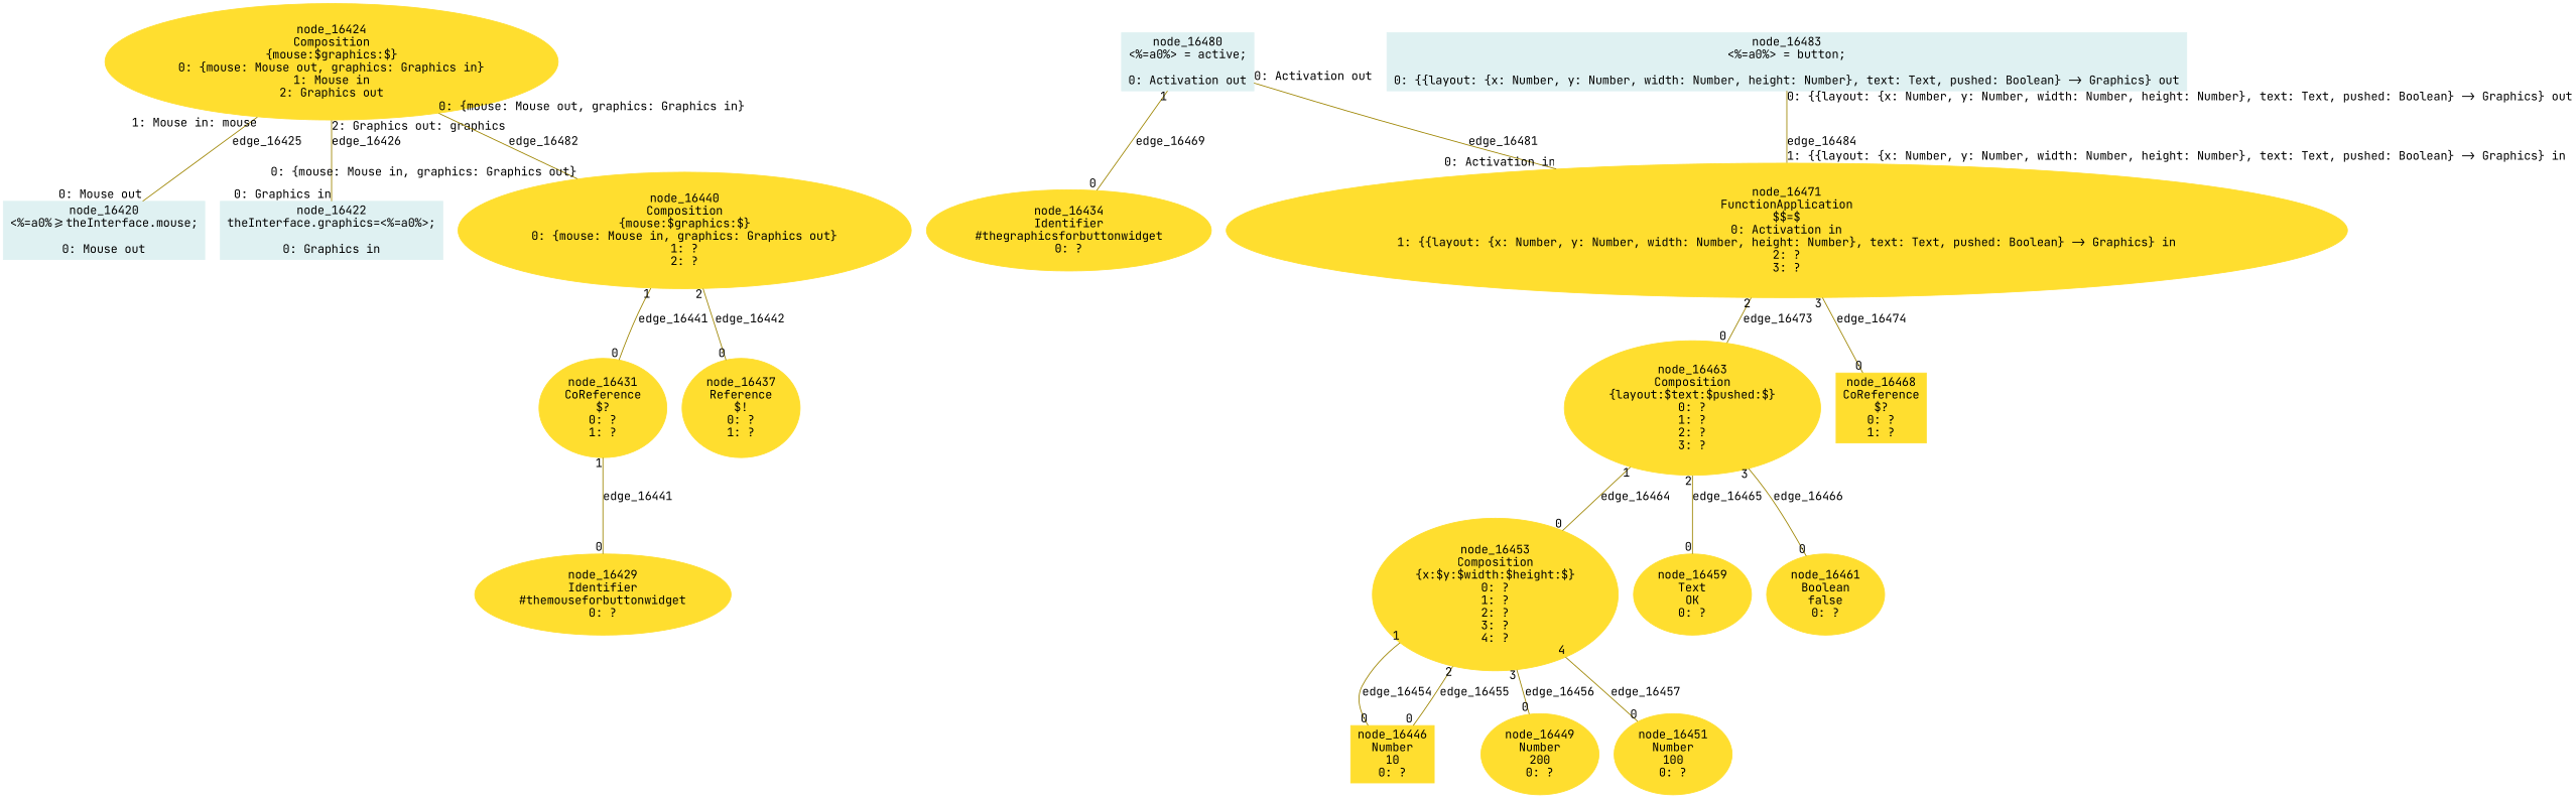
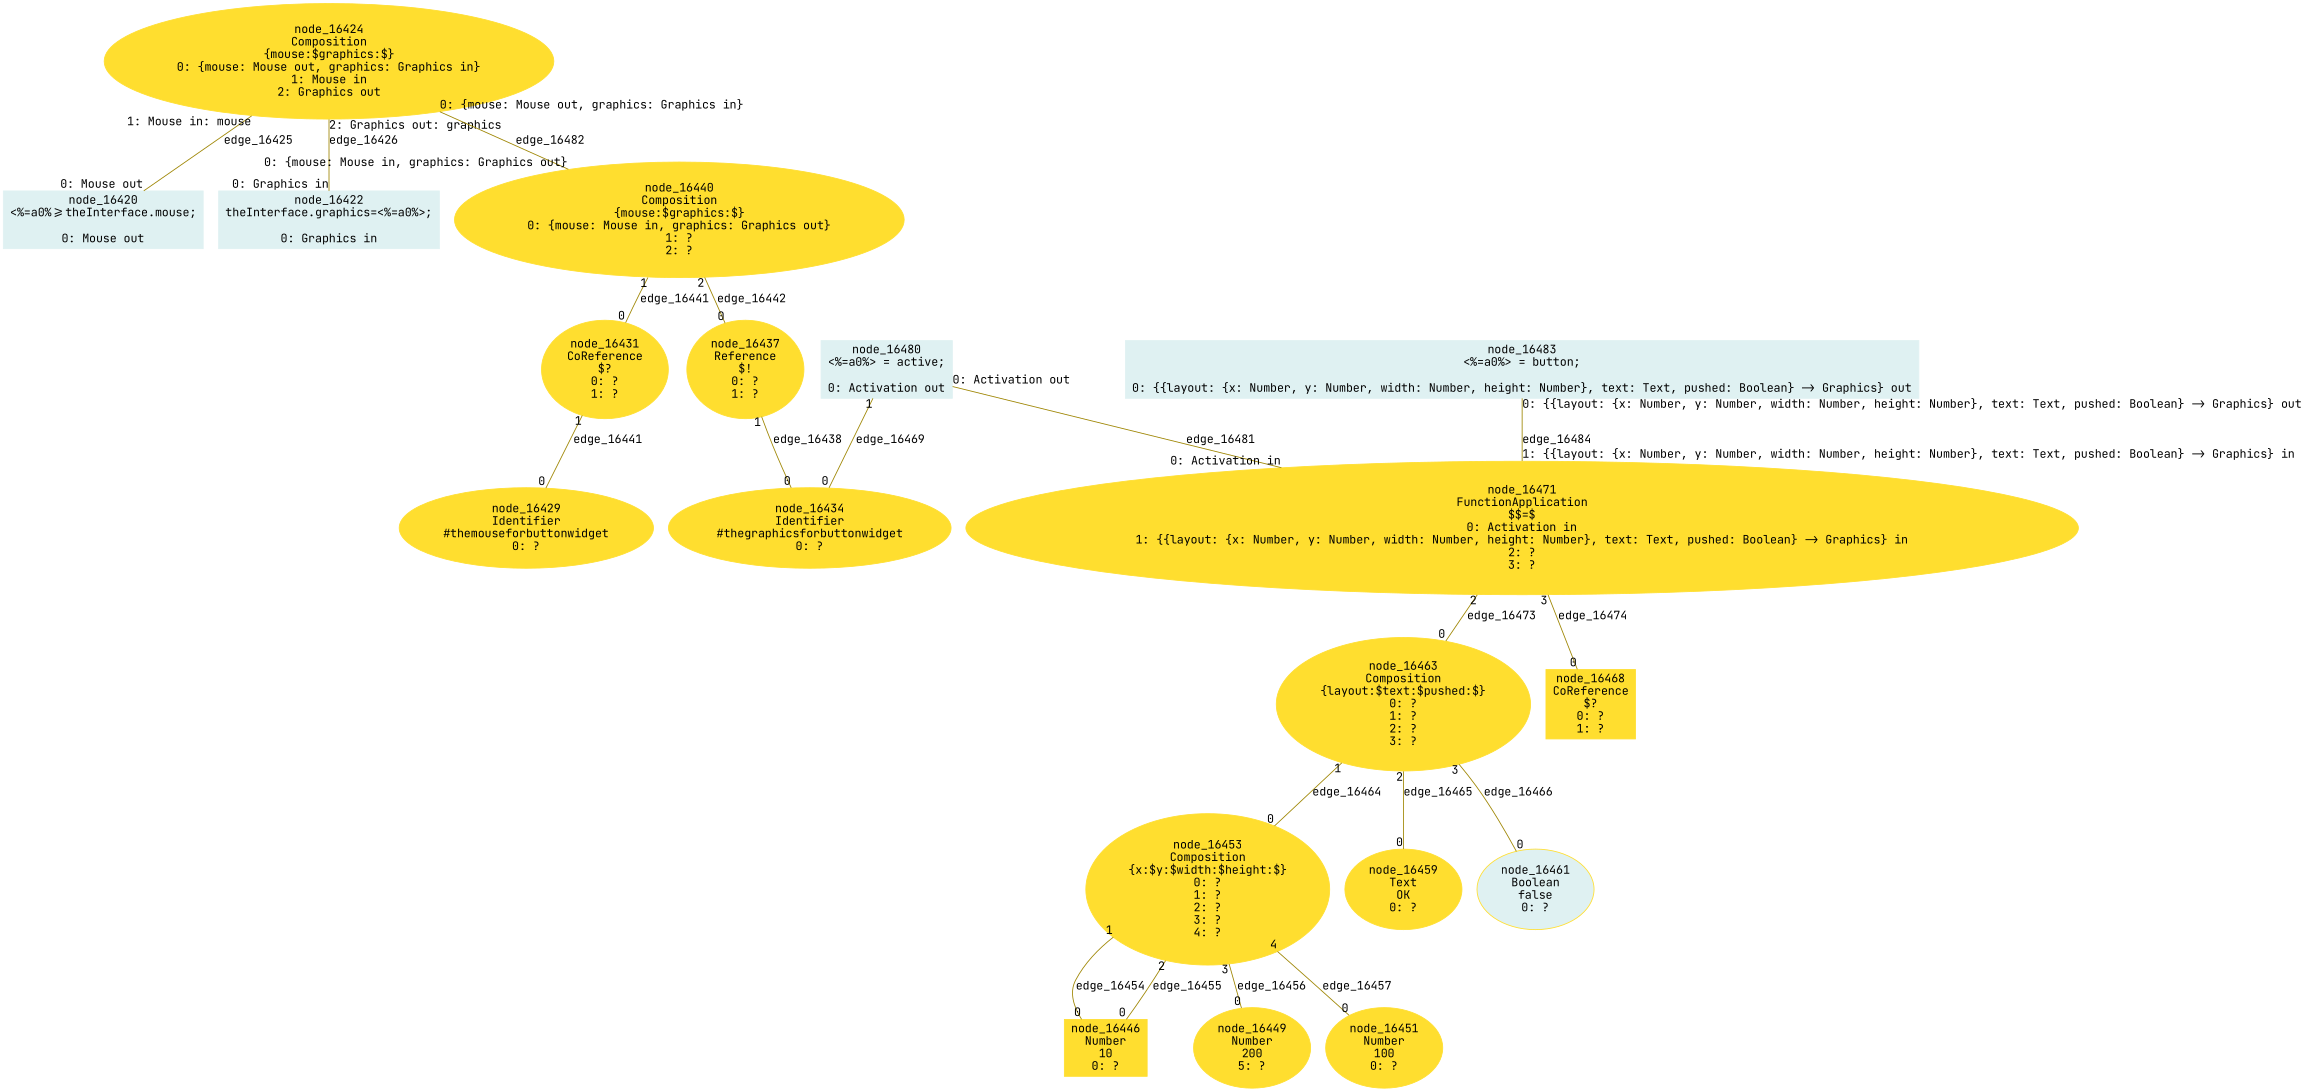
  digraph {
    fontname="JetBrains Mono"
    node [color="#ffde2f" fontname="JetBrains Mono" shape=ellipse style=filled]
    edge [arrowHead=none arrowsize=1 color="#9d8400" dir=none fontname="JetBrains Mono" headlabel=0 taillabel=1]
    n1 [color="#dff1f2" label="node_16420\n<%=a0%>=theInterface.mouse;\n\n0: Mouse out" shape=box]
    n2 [color="#dff1f2" label="node_16422\ntheInterface.graphics=<%=a0%>;\n\n0: Graphics in" shape=box]
    n3 [label="node_16424\nComposition\n{mouse:$graphics:$}\n0: {mouse: Mouse out, graphics: Graphics in}\n1: Mouse in\n2: Graphics out"]
    n4 [label="node_16440\nComposition\n{mouse:$graphics:$}\n0: {mouse: Mouse in, graphics: Graphics out}\n1: ?\n2: ?"]
    n5 [label="node_16431\nCoReference\n$?\n0: ?\n1: ?"]
    n6 [label="node_16437\nReference\n$!\n0: ?\n1: ?"]
    n7 [label="node_16429\nIdentifier\n#themouseforbuttonwidget\n0: ?"]
    n8 [label="node_16434\nIdentifier\n#thegraphicsforbuttonwidget\n0: ?"]
    n9 [label="node_16446\nNumber\n10\n0: ?" shape=box]
-   n10 [label="node_16449\nNumber\n200\n0: ?"]
+   n10 [label="node_16449\nNumber\n200\n5: ?"]
    n11 [label="node_16451\nNumber\n100\n0: ?"]
    n12 [label="node_16453\nComposition\n{x:$y:$width:$height:$}\n0: ?\n1: ?\n2: ?\n3: ?\n4: ?"]
    n13 [label="node_16459\nText\nOK\n0: ?"]
-   n14 [label="node_16461\nBoolean\nfalse\n0: ?"]
+   n14 [label="node_16461\nBoolean\nfalse\n0: ?" fillcolor="#dff1f2"]
    n15 [label="node_16463\nComposition\n{layout:$text:$pushed:$}\n0: ?\n1: ?\n2: ?\n3: ?"]
    n16 [label="node_16468\nCoReference\n$?\n0: ?\n1: ?" shape=box]
    n17 [label="node_16471\nFunctionApplication\n$$=$\n0: Activation in\n1: {{layout: {x: Number, y: Number, width: Number, height: Number}, text: Text, pushed: Boolean} -> Graphics} in\n2: ?\n3: ?"]
    n18 [color="#dff1f2" label="node_16480\n<%=a0%> = active;\n\n0: Activation out" shape=box]
    n19 [color="#dff1f2" label="node_16483\n<%=a0%> = button;\n\n0: {{layout: {x: Number, y: Number, width: Number, height: Number}, text: Text, pushed: Boolean} -> Graphics} out" shape=box]
    n3 -> n1 [headlabel="0: Mouse out" label=edge_16425 taillabel="1: Mouse in: mouse"]
    n3 -> n2 [headlabel="0: Graphics in" label=edge_16426 taillabel="2: Graphics out: graphics"]
    n3 -> n4 [headlabel="0: {mouse: Mouse in, graphics: Graphics out}" label=edge_16482 taillabel="0: {mouse: Mouse out, graphics: Graphics in}"]
    n4 -> n5 [label=edge_16441]
    n4 -> n6 [label=edge_16442 taillabel=2]
    n5 -> n7 [label=edge_16441]
+   n6 -> n8 [label=edge_16438]
    n12 -> n9 [label=edge_16454]
    n12 -> n9 [label=edge_16455 taillabel=2]
    n12 -> n10 [label=edge_16456 taillabel=3]
    n12 -> n11 [label=edge_16457 taillabel=4]
    n15 -> n12 [label=edge_16464]
    n15 -> n13 [label=edge_16465 taillabel=2]
    n15 -> n14 [label=edge_16466 taillabel=3]
    n17 -> n15 [label=edge_16473 taillabel=2]
    n17 -> n16 [label=edge_16474 taillabel=3]
    n18 -> n8 [label=edge_16469]
    n18 -> n17 [headlabel="0: Activation in" label=edge_16481 taillabel="0: Activation out"]
    n19 -> n17 [headlabel="1: {{layout: {x: Number, y: Number, width: Number, height: Number}, text: Text, pushed: Boolean} -> Graphics} in" label=edge_16484 taillabel="0: {{layout: {x: Number, y: Number, width: Number, height: Number}, text: Text, pushed: Boolean} -> Graphics} out"]
  }
